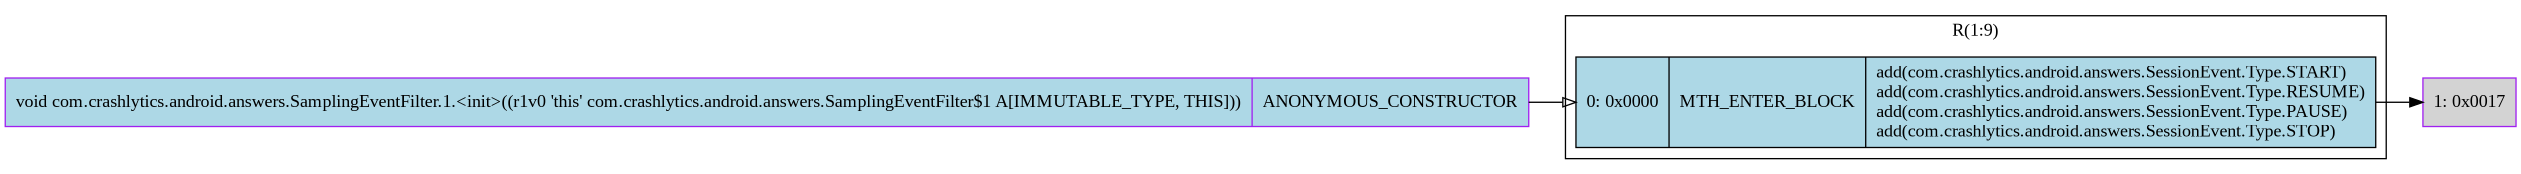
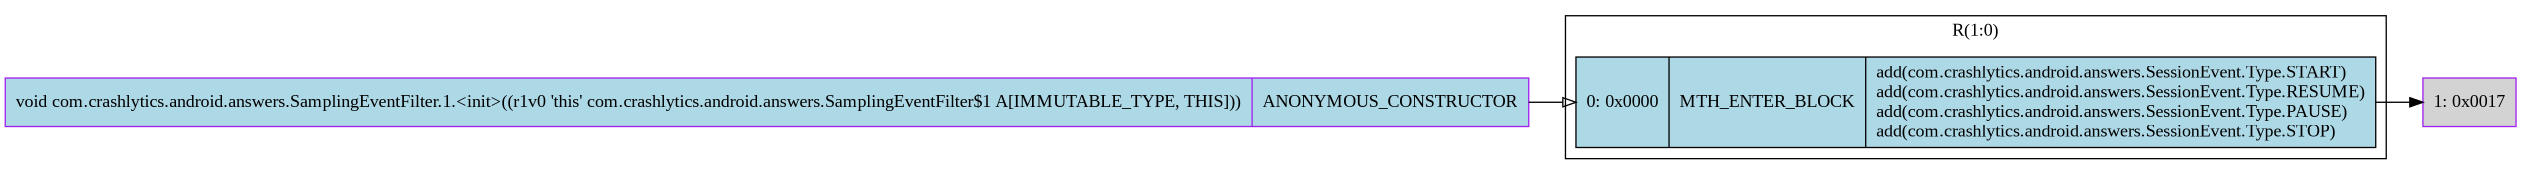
  digraph {
    rankdir=LR
    fontname="Liberation Serif"
    node [color=purple shape=record style=filled fillcolor=lightblue fontname="Liberation Serif"]
    edge [fontname="Liberation Serif"]
    n1 [color=black label="{0\:\ 0x0000|MTH_ENTER_BLOCK\l|add(com.crashlytics.android.answers.SessionEvent.Type.START)\ladd(com.crashlytics.android.answers.SessionEvent.Type.RESUME)\ladd(com.crashlytics.android.answers.SessionEvent.Type.PAUSE)\ladd(com.crashlytics.android.answers.SessionEvent.Type.STOP)\l}"]
    n2 [label="{1\:\ 0x0017}" fillcolor=lightgrey]
    n3 [label="{void com.crashlytics.android.answers.SamplingEventFilter.1.\<init\>((r1v0 'this' com.crashlytics.android.answers.SamplingEventFilter$1 A[IMMUTABLE_TYPE, THIS]))  | ANONYMOUS_CONSTRUCTOR\l}"]
    subgraph cluster_1 {
-     label="R(1:9)"
+     label="R(1:0)"
      n1
    }
    n1 -> n2 [arrowhead=normal]
    n3 -> n1 [arrowhead=onormal]
  }
